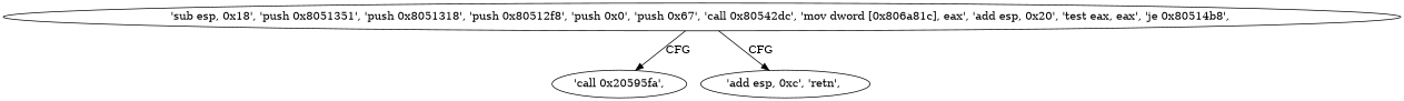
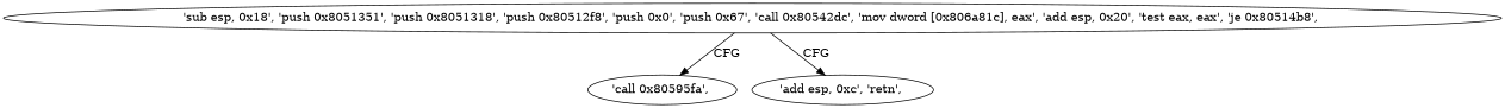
  digraph {
    n1 [label="'sub esp, 0x18', 'push 0x8051351', 'push 0x8051318', 'push 0x80512f8', 'push 0x0', 'push 0x67', 'call 0x80542dc', 'mov dword [0x806a81c], eax', 'add esp, 0x20', 'test eax, eax', 'je 0x80514b8', "]
-   n2 [label="'call 0x20595fa',"]
+   n2 [label="'call 0x80595fa', "]
    n3 [label="'add esp, 0xc', 'retn', "]
    n1 -> n2 [label=CFG]
    n1 -> n3 [label=CFG]
  }
